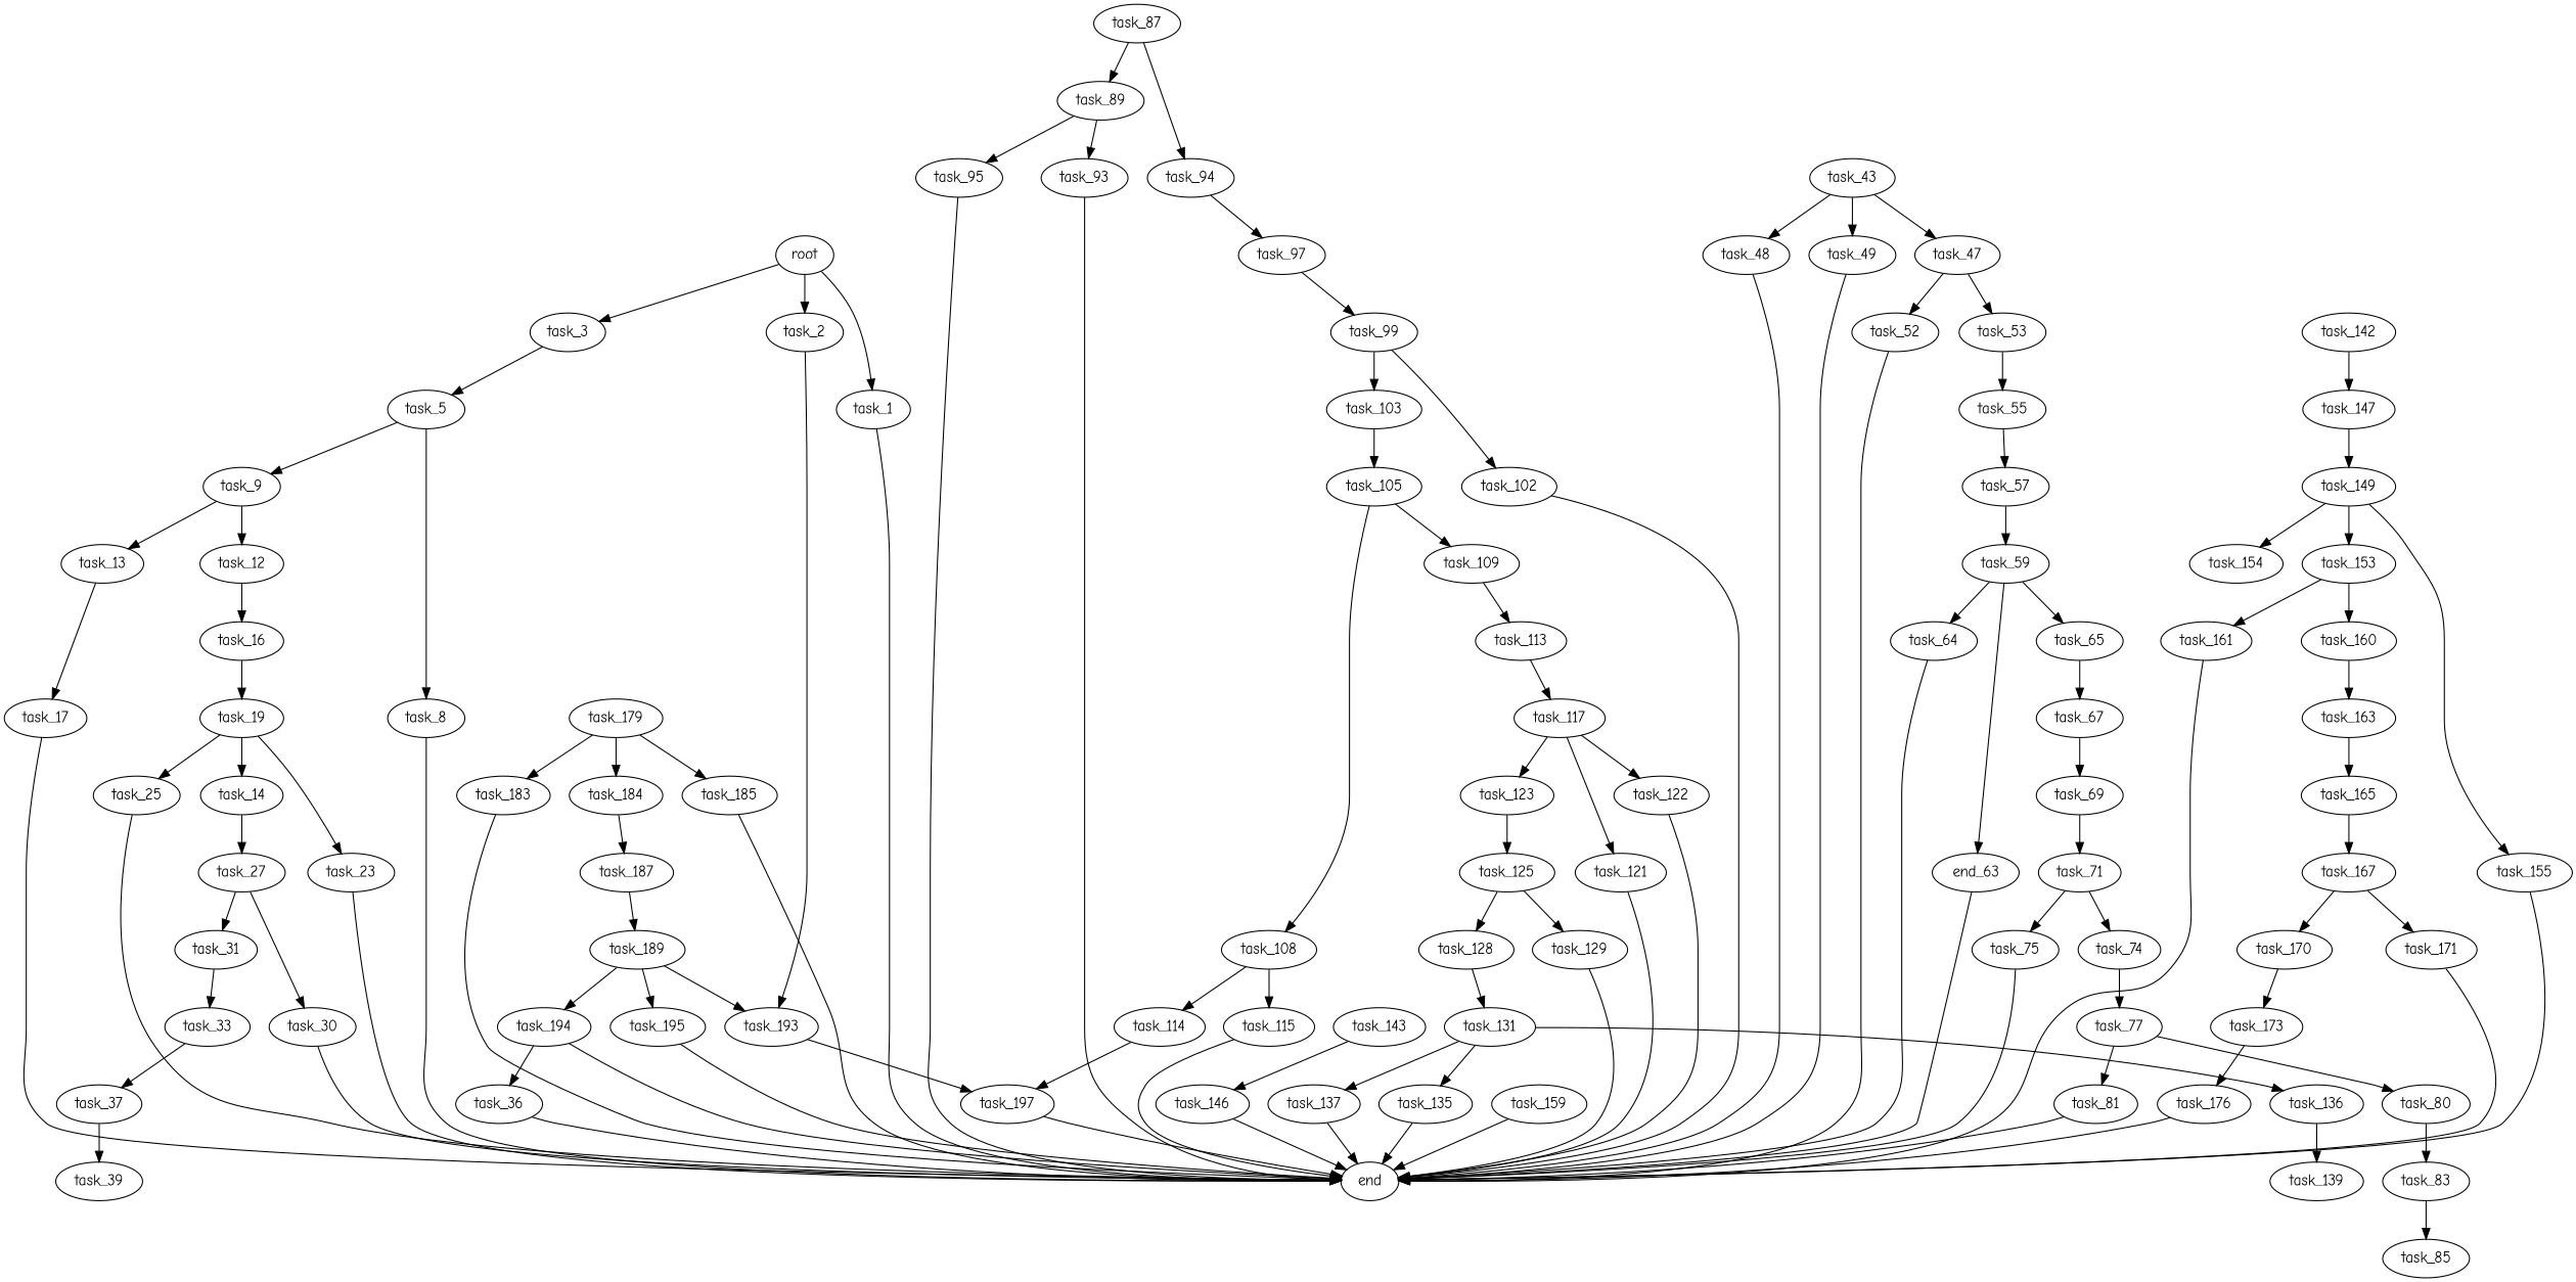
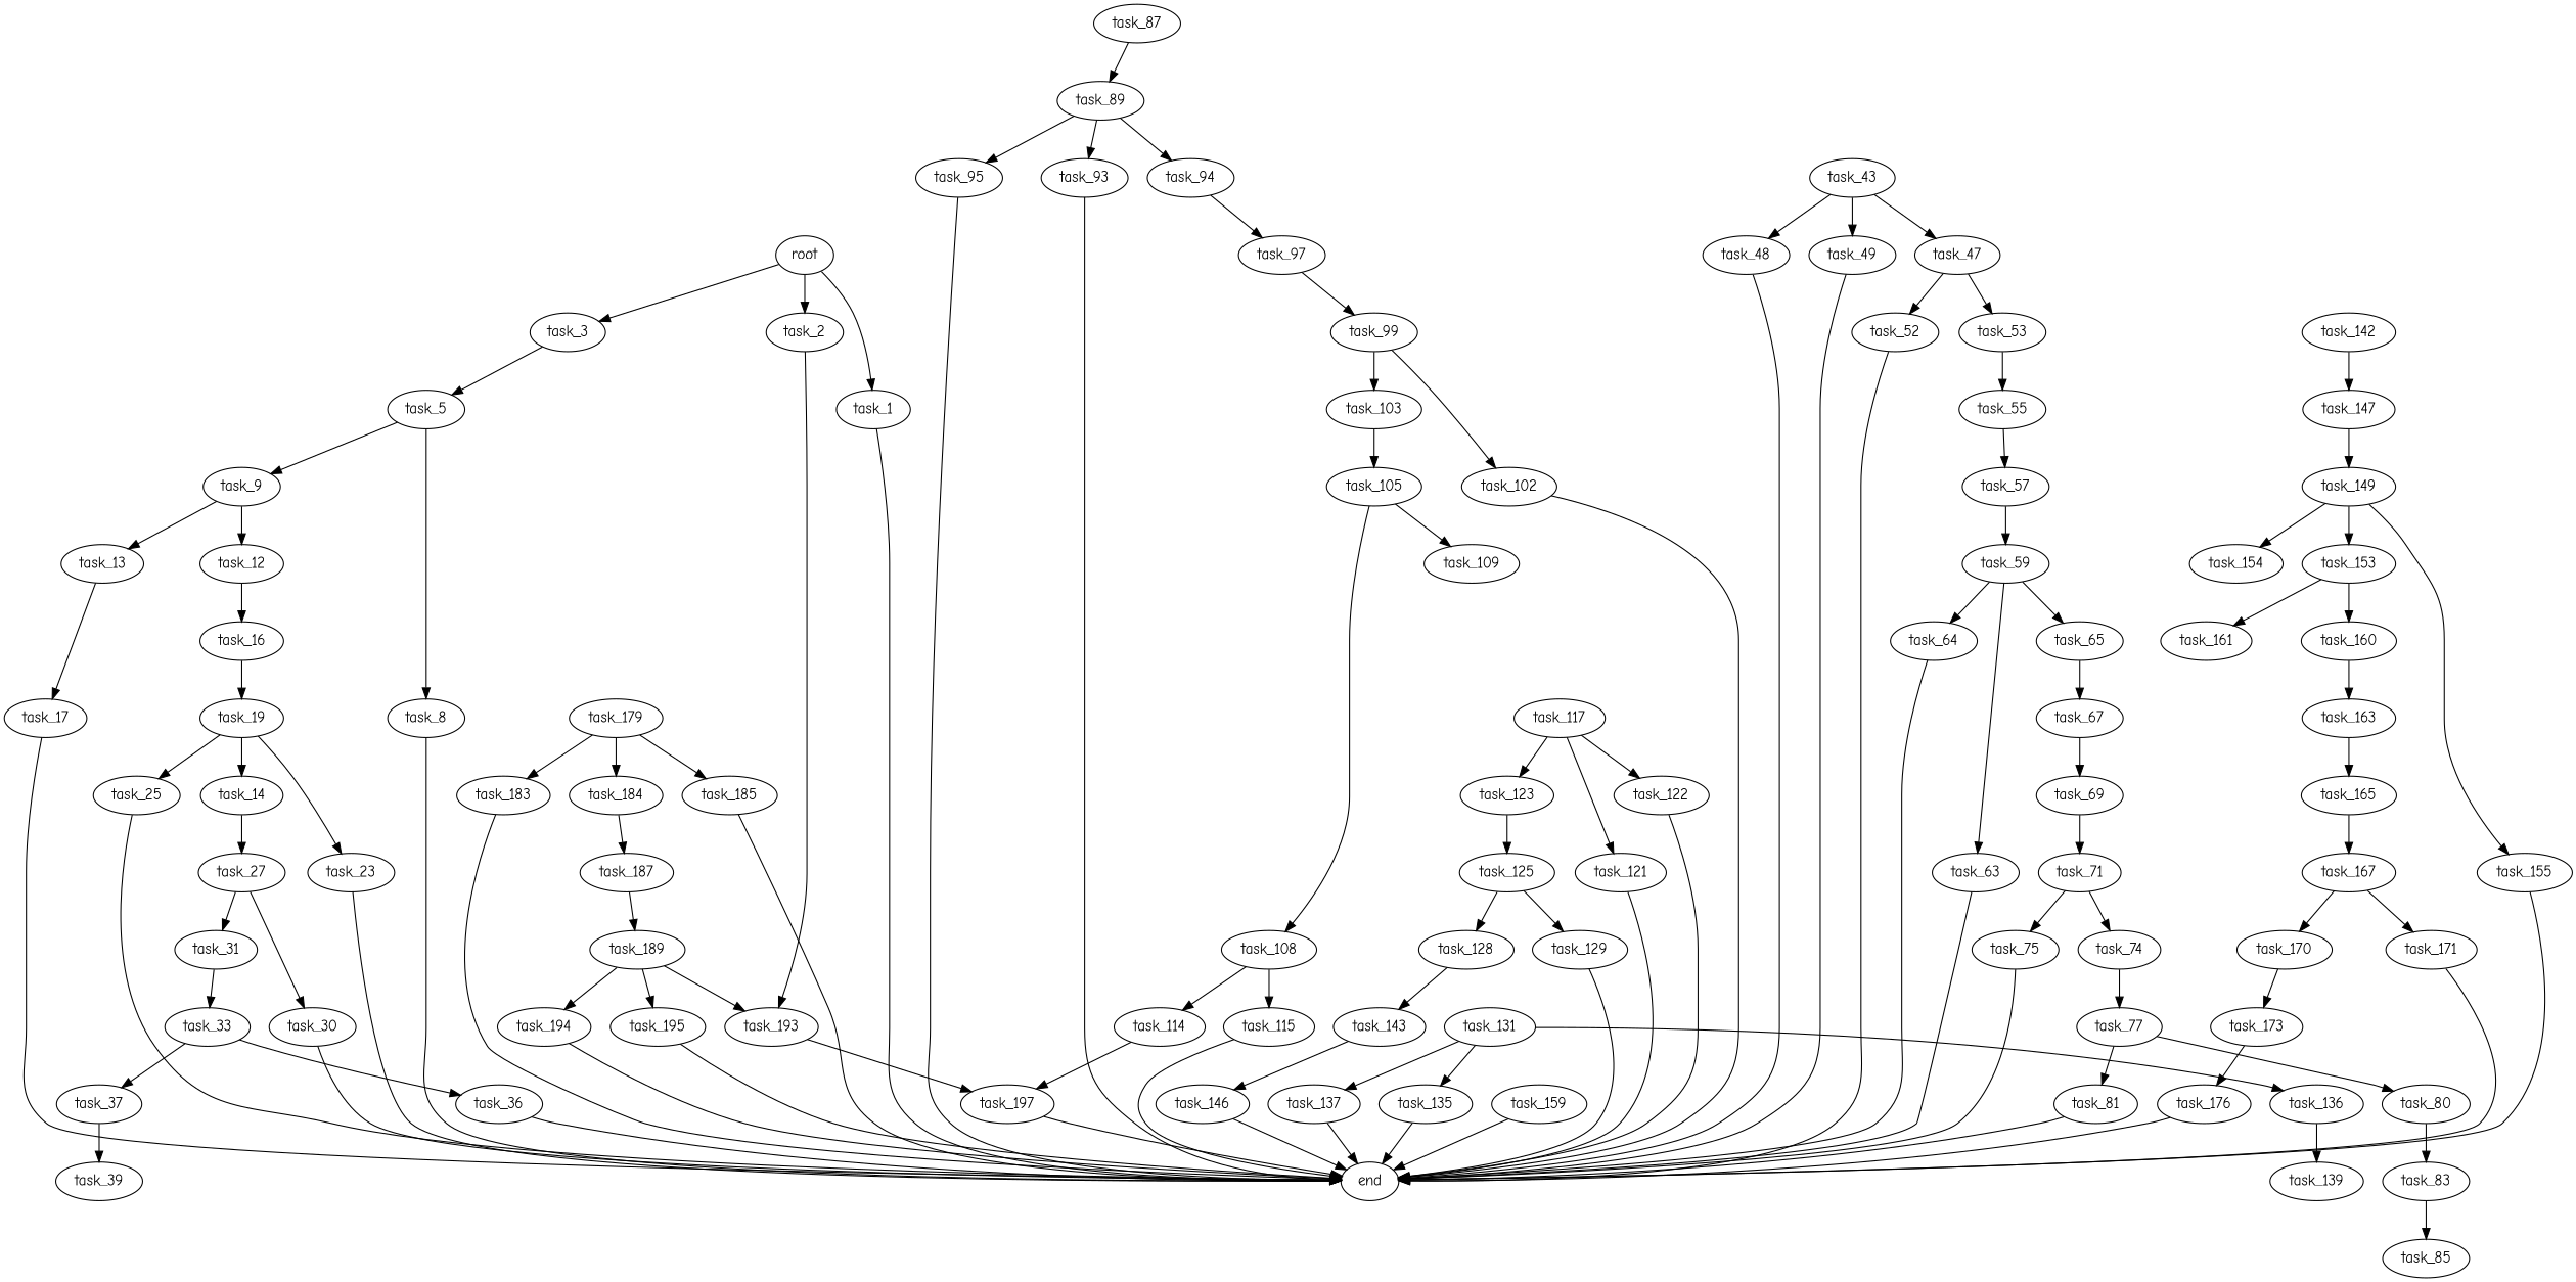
  digraph {
    fontname="Comic Neue"
    node [fontname="Comic Neue"]
    edge [fontname="Comic Neue"]
    root
    task_1
    task_2
    task_3
    end
    task_193
    task_5
    task_8
    task_9
    task_12
    task_13
    task_16
    task_17
    task_19
    task_23
    n16 [label=task_14]
    task_25
    task_27
    task_30
    task_31
    task_33
    task_36
    task_37
    task_39
    task_43
    task_47
    task_48
    task_49
    task_52
    task_53
    task_55
    task_57
    task_59
-   task_63 [label=end_63]
+   task_63
    task_64
    task_65
    task_67
    task_69
    task_71
    task_74
    task_75
    task_77
    task_80
    task_81
    task_83
    task_85
    task_87
    task_89
    task_93
    task_94
    task_95
    task_97
    task_99
    task_102
    task_103
    task_105
    task_108
    task_109
    task_114
    task_115
-   task_113
    task_197
    task_117
    task_121
    task_122
    task_123
    task_125
    task_128
    task_129
    task_131
    task_135
    task_136
    task_137
    task_139
    task_142
    task_147
    task_143
    task_146
    task_149
    task_153
    task_154
    task_155
    task_160
    task_161
    task_163
    task_159
    task_165
    task_167
    task_170
    task_171
    task_173
    task_176
    task_179
    task_183
    task_184
    task_185
    task_187
    task_189
    task_194
    task_195
    root -> task_1
    root -> task_2
    root -> task_3
    task_1 -> end
    task_2 -> task_193
    task_3 -> task_5
    task_193 -> task_197
    task_5 -> task_8
    task_5 -> task_9
    task_8 -> end
    task_9 -> task_12
    task_9 -> task_13
    task_12 -> task_16
    task_13 -> task_17
    task_16 -> task_19
    task_17 -> end
    task_19 -> task_23
    task_19 -> n16
    task_19 -> task_25
    task_23 -> end
    n16 -> task_27
    task_25 -> end
    task_27 -> task_30
    task_27 -> task_31
    task_30 -> end
    task_31 -> task_33
-   task_194 -> task_36
+   task_33 -> task_36
    task_33 -> task_37
    task_36 -> end
    task_37 -> task_39
    task_43 -> task_47
    task_43 -> task_48
    task_43 -> task_49
    task_47 -> task_52
    task_47 -> task_53
    task_48 -> end
    task_49 -> end
    task_52 -> end
    task_53 -> task_55
    task_55 -> task_57
    task_57 -> task_59
    task_59 -> task_63
    task_59 -> task_64
    task_59 -> task_65
    task_63 -> end
    task_64 -> end
    task_65 -> task_67
    task_67 -> task_69
    task_69 -> task_71
    task_71 -> task_74
    task_71 -> task_75
    task_74 -> task_77
    task_75 -> end
    task_77 -> task_80
    task_77 -> task_81
    task_80 -> task_83
    task_81 -> end
    task_83 -> task_85
    task_87 -> task_89
    task_89 -> task_93
-   task_87 -> task_94
+   task_89 -> task_94
    task_89 -> task_95
    task_93 -> end
    task_94 -> task_97
    task_95 -> end
    task_97 -> task_99
    task_99 -> task_102
    task_99 -> task_103
    task_102 -> end
    task_103 -> task_105
    task_105 -> task_108
    task_105 -> task_109
    task_108 -> task_114
    task_108 -> task_115
-   task_109 -> task_113
    task_114 -> task_197
    task_115 -> end
-   task_113 -> task_117
    task_197 -> end
    task_117 -> task_121
    task_117 -> task_122
    task_117 -> task_123
    task_121 -> end
    task_122 -> end
    task_123 -> task_125
    task_125 -> task_128
    task_125 -> task_129
-   task_128 -> task_131
+   task_128 -> task_143
    task_129 -> end
    task_131 -> task_135
    task_131 -> task_136
    task_131 -> task_137
    task_135 -> end
    task_136 -> task_139
    task_137 -> end
    task_142 -> task_147
    task_147 -> task_149
    task_143 -> task_146
    task_146 -> end
    task_149 -> task_153
    task_149 -> task_154
    task_149 -> task_155
    task_153 -> task_160
    task_153 -> task_161
    task_155 -> end
    task_160 -> task_163
-   task_161 -> end
    task_163 -> task_165
    task_159 -> end
    task_165 -> task_167
    task_167 -> task_170
    task_167 -> task_171
    task_170 -> task_173
    task_171 -> end
    task_173 -> task_176
    task_176 -> end
    task_179 -> task_183
    task_179 -> task_184
    task_179 -> task_185
    task_183 -> end
    task_184 -> task_187
    task_185 -> end
    task_187 -> task_189
    task_189 -> task_193
    task_189 -> task_194
    task_189 -> task_195
    task_194 -> end
    task_195 -> end
  }
